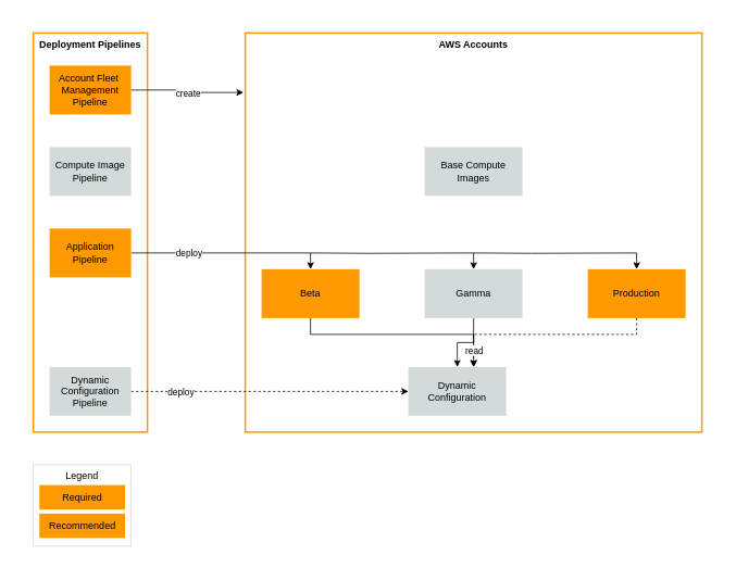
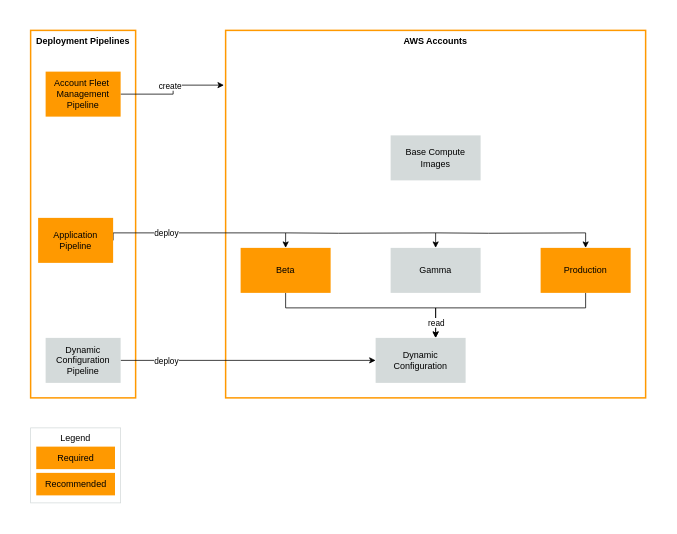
  <mxCell id="0" />
  <mxCell id="1" parent="0" />
  <mxCell id="2" value="" style="rounded=0;whiteSpace=wrap;html=1;strokeColor=none;" parent="1" vertex="1"><mxGeometry width="860" height="670" as="geometry" x="20" y="20" /></mxCell>
  <mxCell id="3" value="Deployment Pipelines" style="fillColor=none;strokeColor=#FF9900;verticalAlign=top;fontStyle=1;fontColor=#000000;strokeWidth=2;shadow=0;" parent="1" vertex="1"><mxGeometry x="40" y="40" width="140" height="490" as="geometry" /></mxCell>
  <mxCell id="4" value="AWS Accounts" style="fillColor=none;strokeColor=#FF9900;verticalAlign=top;fontStyle=1;fontColor=#000000;strokeWidth=2;shadow=0;" parent="1" vertex="1"><mxGeometry x="300" y="40" width="560" height="490" as="geometry" /></mxCell>
  <mxCell id="5" value="Legend" style="rounded=0;whiteSpace=wrap;html=1;fillColor=#FFFFFF;strokeColor=#D4DADA;fontColor=#000000;verticalAlign=top;shadow=0;glass=0;" parent="1" vertex="1"><mxGeometry x="40" y="570" width="120" height="100" as="geometry" /></mxCell>
  <mxCell id="6" value="Required" style="rounded=0;whiteSpace=wrap;html=1;fillColor=#ff9900;strokeColor=none;fontColor=#000000;shadow=0;" parent="1" vertex="1"><mxGeometry x="47.5" y="595" width="105" height="30" as="geometry" /></mxCell>
  <mxCell id="7" value="Recommended" style="rounded=0;whiteSpace=wrap;html=1;fillColor=#ff9900;strokeColor=none;fontColor=#000000;shadow=0;" parent="1" vertex="1"><mxGeometry x="47.5" y="630" width="105" height="30" as="geometry" /></mxCell>
  <mxCell id="8" style="edgeStyle=orthogonalEdgeStyle;rounded=0;orthogonalLoop=1;jettySize=auto;html=1;entryX=-0.004;entryY=0.149;entryDx=0;entryDy=0;entryPerimeter=0;" edge="1" parent="1" source="10" target="4"><mxGeometry relative="1" as="geometry" /></mxCell>
  <mxCell id="9" value="create" style="edgeLabel;html=1;align=center;verticalAlign=middle;resizable=0;points=[];" vertex="1" connectable="0" parent="8"><mxGeometry x="0.234" y="1" relative="1" as="geometry"><mxPoint x="-15" y="1" as="offset" /></mxGeometry></mxCell>
- <mxCell id="10" value="Account Fleet&amp;nbsp; Management Pipeline" style="rounded=0;whiteSpace=wrap;html=1;fillColor=#ff9900;strokeColor=none;fontColor=#000000;shadow=0;" parent="1" vertex="1"><mxGeometry x="60" y="80" width="100" height="60" as="geometry" /></mxCell>
+ <mxCell id="10" value="Account Fleet&amp;nbsp; Management Pipeline" style="rounded=0;whiteSpace=wrap;html=1;fillColor=#ff9900;strokeColor=none;fontColor=#000000;shadow=0;" parent="1" vertex="1"><mxGeometry x="60" y="95" width="100" height="60" as="geometry" /></mxCell>
  <mxCell id="11" style="edgeStyle=orthogonalEdgeStyle;rounded=0;orthogonalLoop=1;jettySize=auto;html=1;entryX=0.5;entryY=0;entryDx=0;entryDy=0;exitX=1;exitY=0.5;exitDx=0;exitDy=0;" parent="1" source="15" target="26" edge="1"><mxGeometry relative="1" as="geometry"><Array as="points"><mxPoint x="380" y="310" /></Array></mxGeometry></mxCell>
  <mxCell id="12" value="deploy" style="edgeLabel;html=1;align=center;verticalAlign=middle;resizable=0;points=[];" parent="11" vertex="1" connectable="0"><mxGeometry x="0.011" relative="1" as="geometry"><mxPoint x="-51" as="offset" /></mxGeometry></mxCell>
  <mxCell id="13" style="edgeStyle=orthogonalEdgeStyle;rounded=0;orthogonalLoop=1;jettySize=auto;html=1;entryX=0.5;entryY=0;entryDx=0;entryDy=0;" parent="1" target="19" edge="1"><mxGeometry relative="1" as="geometry"><mxPoint x="380" y="310" as="sourcePoint" /></mxGeometry></mxCell>
  <mxCell id="14" style="edgeStyle=orthogonalEdgeStyle;rounded=0;orthogonalLoop=1;jettySize=auto;html=1;entryX=0.5;entryY=0;entryDx=0;entryDy=0;" parent="1" target="17" edge="1"><mxGeometry relative="1" as="geometry"><mxPoint x="580" y="310" as="sourcePoint" /></mxGeometry></mxCell>
- <mxCell id="15" value="Application Pipeline" style="rounded=0;whiteSpace=wrap;html=1;fillColor=#ff9900;strokeColor=none;fontColor=#000000;shadow=0;" parent="1" vertex="1"><mxGeometry x="60" y="280" width="100" height="60" as="geometry" /></mxCell>
- <mxCell id="16" style="edgeStyle=orthogonalEdgeStyle;rounded=0;orthogonalLoop=1;jettySize=auto;html=1;dashed=1;" parent="1" source="17" target="23" edge="1"><mxGeometry relative="1" as="geometry"><Array as="points"><mxPoint x="780" y="410" /><mxPoint x="580" y="410" /></Array></mxGeometry></mxCell>
+ <mxCell id="15" value="Application Pipeline" style="rounded=0;whiteSpace=wrap;html=1;fillColor=#ff9900;strokeColor=none;fontColor=#000000;shadow=0;" parent="1" vertex="1"><mxGeometry x="50" y="290" width="100" height="60" as="geometry" /></mxCell>
+ <mxCell id="16" style="edgeStyle=orthogonalEdgeStyle;rounded=0;orthogonalLoop=1;jettySize=auto;html=1;" parent="1" source="17" target="23" edge="1"><mxGeometry relative="1" as="geometry"><Array as="points"><mxPoint x="780" y="410" /><mxPoint x="580" y="410" /></Array></mxGeometry></mxCell>
  <mxCell id="17" value="Production" style="rounded=0;whiteSpace=wrap;html=1;fillColor=#ff9900;strokeColor=none;fontColor=#000000;shadow=0;verticalAlign=middle;" parent="1" vertex="1"><mxGeometry x="720" y="330" width="120" height="60" as="geometry" /></mxCell>
- <mxCell id="18" value="" style="edgeStyle=orthogonalEdgeStyle;rounded=0;orthogonalLoop=1;jettySize=auto;html=1;" parent="1" source="19" target="23" edge="1"><mxGeometry relative="1" as="geometry" /></mxCell>
  <mxCell id="19" value="Gamma" style="rounded=0;whiteSpace=wrap;html=1;fillColor=#d4dada;strokeColor=none;fontColor=#000000;shadow=0;verticalAlign=middle;" parent="1" vertex="1"><mxGeometry x="520" y="330" width="120" height="60" as="geometry" /></mxCell>
- <mxCell id="20" style="edgeStyle=orthogonalEdgeStyle;rounded=0;orthogonalLoop=1;jettySize=auto;html=1;dashed=1;" parent="1" source="22" target="23" edge="1"><mxGeometry relative="1" as="geometry" /></mxCell>
+ <mxCell id="20" style="edgeStyle=orthogonalEdgeStyle;rounded=0;orthogonalLoop=1;jettySize=auto;html=1;" parent="1" source="22" target="23" edge="1"><mxGeometry relative="1" as="geometry" /></mxCell>
  <mxCell id="21" value="deploy" style="edgeLabel;html=1;align=center;verticalAlign=middle;resizable=0;points=[];" parent="20" vertex="1" connectable="0"><mxGeometry x="0.022" y="1" relative="1" as="geometry"><mxPoint x="-114" y="1" as="offset" /></mxGeometry></mxCell>
  <mxCell id="22" value="Dynamic Configuration Pipeline" style="rounded=0;whiteSpace=wrap;html=1;fillColor=#d4dada;strokeColor=none;fontColor=#000000;shadow=0;" parent="1" vertex="1"><mxGeometry x="60" y="450" width="100" height="60" as="geometry" /></mxCell>
  <mxCell id="23" value="Dynamic Configuration" style="rounded=0;whiteSpace=wrap;html=1;fillColor=#d4dada;strokeColor=none;fontColor=#000000;shadow=0;verticalAlign=middle;" parent="1" vertex="1"><mxGeometry x="500" y="450" width="120" height="60" as="geometry" /></mxCell>
  <mxCell id="24" style="edgeStyle=orthogonalEdgeStyle;rounded=0;orthogonalLoop=1;jettySize=auto;html=1;" parent="1" source="26" target="23" edge="1"><mxGeometry relative="1" as="geometry"><Array as="points"><mxPoint x="380" y="410" /><mxPoint x="580" y="410" /></Array></mxGeometry></mxCell>
  <mxCell id="25" value="read" style="edgeLabel;html=1;align=center;verticalAlign=middle;resizable=0;points=[];" vertex="1" connectable="0" parent="24"><mxGeometry x="0.835" y="1" relative="1" as="geometry"><mxPoint x="-1" as="offset" /></mxGeometry></mxCell>
  <mxCell id="26" value="Beta" style="rounded=0;whiteSpace=wrap;html=1;fillColor=#ff9900;strokeColor=none;fontColor=#000000;shadow=0;verticalAlign=middle;" parent="1" vertex="1"><mxGeometry x="320" y="330" width="120" height="60" as="geometry" /></mxCell>
  <mxCell id="27" value="Base Compute Images" style="rounded=0;whiteSpace=wrap;html=1;fillColor=#d4dada;strokeColor=none;fontColor=#000000;shadow=0;verticalAlign=middle;" parent="1" vertex="1"><mxGeometry x="520" y="180" width="120" height="60" as="geometry" /></mxCell>
- <mxCell id="28" value="Compute Image Pipeline" style="rounded=0;whiteSpace=wrap;html=1;fillColor=#d4dada;strokeColor=none;fontColor=#000000;shadow=0;" parent="1" vertex="1"><mxGeometry x="60" y="180" width="100" height="60" as="geometry" /></mxCell>
